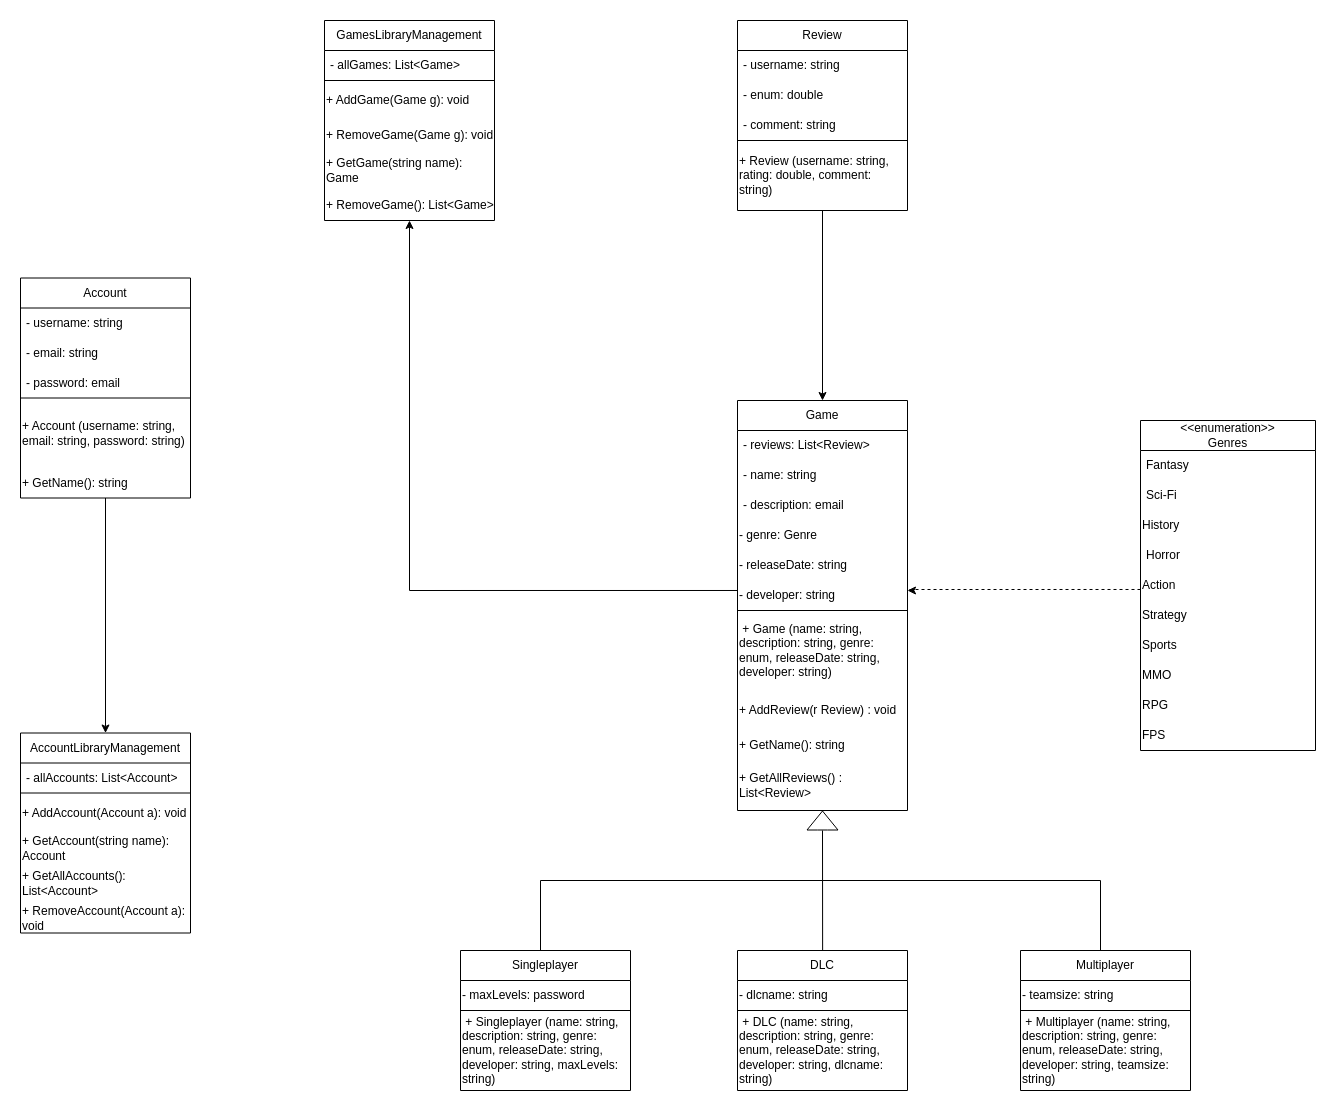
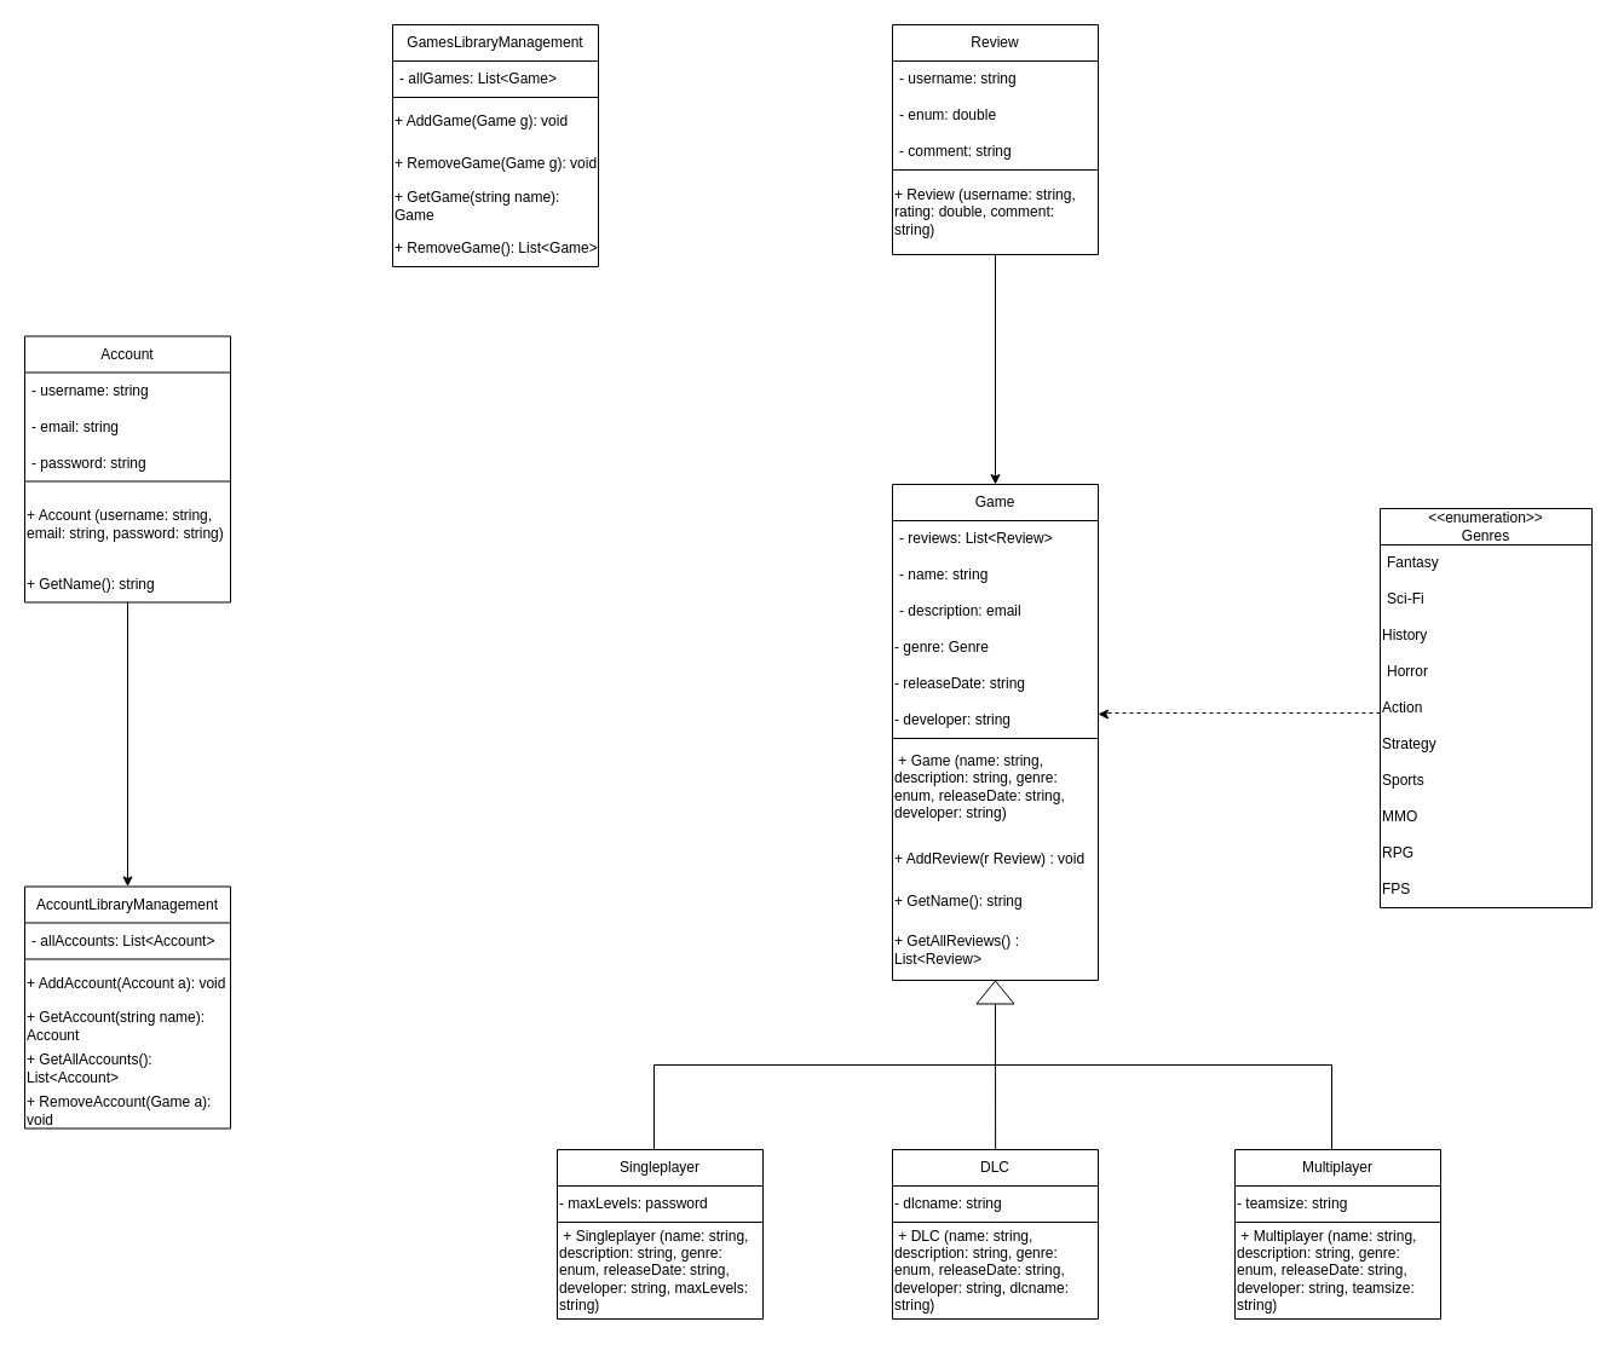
  <mxCell id="0" />
  <mxCell id="1" parent="0" />
  <mxCell id="2" value="Game" style="swimlane;fontStyle=0;childLayout=stackLayout;horizontal=1;startSize=30;horizontalStack=0;resizeParent=1;resizeParentMax=0;resizeLast=0;collapsible=1;marginBottom=0;whiteSpace=wrap;html=1;" parent="1" vertex="1"><mxGeometry x="737" y="400" width="170" height="410" as="geometry" /></mxCell>
  <mxCell id="3" value="- reviews: List&amp;lt;Review&amp;gt;&amp;nbsp;" style="text;strokeColor=none;fillColor=none;align=left;verticalAlign=middle;spacingLeft=4;spacingRight=4;overflow=hidden;points=[[0,0.5],[1,0.5]];portConstraint=eastwest;rotatable=0;whiteSpace=wrap;html=1;" parent="2" vertex="1"><mxGeometry y="30" width="170" height="30" as="geometry" /></mxCell>
  <mxCell id="4" value="- name: string" style="text;strokeColor=none;fillColor=none;align=left;verticalAlign=middle;spacingLeft=4;spacingRight=4;overflow=hidden;points=[[0,0.5],[1,0.5]];portConstraint=eastwest;rotatable=0;whiteSpace=wrap;html=1;" parent="2" vertex="1"><mxGeometry y="60" width="170" height="30" as="geometry" /></mxCell>
  <mxCell id="5" value="- description: email" style="text;strokeColor=none;fillColor=none;align=left;verticalAlign=middle;spacingLeft=4;spacingRight=4;overflow=hidden;points=[[0,0.5],[1,0.5]];portConstraint=eastwest;rotatable=0;whiteSpace=wrap;html=1;" parent="2" vertex="1"><mxGeometry y="90" width="170" height="30" as="geometry" /></mxCell>
  <mxCell id="6" value="- genre: Genre" style="text;html=1;strokeColor=none;fillColor=none;align=left;verticalAlign=middle;whiteSpace=wrap;rounded=0;" parent="2" vertex="1"><mxGeometry y="120" width="170" height="30" as="geometry" /></mxCell>
  <mxCell id="7" value="- releaseDate: string" style="text;html=1;strokeColor=none;fillColor=none;align=left;verticalAlign=middle;whiteSpace=wrap;rounded=0;" parent="2" vertex="1"><mxGeometry y="150" width="170" height="30" as="geometry" /></mxCell>
  <mxCell id="8" value="- developer: string" style="text;html=1;strokeColor=none;fillColor=none;align=left;verticalAlign=middle;whiteSpace=wrap;rounded=0;" parent="2" vertex="1"><mxGeometry y="180" width="170" height="30" as="geometry" /></mxCell>
  <mxCell id="9" value="" style="endArrow=none;html=1;rounded=0;entryX=1;entryY=0;entryDx=0;entryDy=0;exitX=0;exitY=0;exitDx=0;exitDy=0;" parent="2" source="10" target="10" edge="1"><mxGeometry width="50" height="50" relative="1" as="geometry"><mxPoint y="250" as="sourcePoint" /><mxPoint x="50" y="200" as="targetPoint" /></mxGeometry></mxCell>
  <mxCell id="10" value="&amp;nbsp;+ Game (name: string, description: string, genre: enum, releaseDate: string, developer: string)" style="text;html=1;strokeColor=none;fillColor=none;align=left;verticalAlign=middle;whiteSpace=wrap;rounded=0;" parent="2" vertex="1"><mxGeometry y="210" width="170" height="80" as="geometry" /></mxCell>
  <mxCell id="11" value="+ AddReview(r Review) : void" style="text;html=1;strokeColor=none;fillColor=none;align=left;verticalAlign=middle;whiteSpace=wrap;rounded=0;" parent="2" vertex="1"><mxGeometry y="290" width="170" height="40" as="geometry" /></mxCell>
  <mxCell id="12" value="+ GetName(): string" style="text;html=1;strokeColor=none;fillColor=none;align=left;verticalAlign=middle;whiteSpace=wrap;rounded=0;" parent="2" vertex="1"><mxGeometry y="330" width="170" height="30" as="geometry" /></mxCell>
  <mxCell id="13" value="+ GetAllReviews() : List&amp;lt;Review&amp;gt;" style="text;html=1;strokeColor=none;fillColor=none;align=left;verticalAlign=middle;whiteSpace=wrap;rounded=0;" parent="2" vertex="1"><mxGeometry y="360" width="170" height="50" as="geometry" /></mxCell>
  <mxCell id="14" value="Review" style="swimlane;fontStyle=0;childLayout=stackLayout;horizontal=1;startSize=30;horizontalStack=0;resizeParent=1;resizeParentMax=0;resizeLast=0;collapsible=1;marginBottom=0;whiteSpace=wrap;html=1;" parent="1" vertex="1"><mxGeometry x="737" y="20" width="170" height="190" as="geometry" /></mxCell>
  <mxCell id="15" value="- username: string" style="text;strokeColor=none;fillColor=none;align=left;verticalAlign=middle;spacingLeft=4;spacingRight=4;overflow=hidden;points=[[0,0.5],[1,0.5]];portConstraint=eastwest;rotatable=0;whiteSpace=wrap;html=1;" parent="14" vertex="1"><mxGeometry y="30" width="170" height="30" as="geometry" /></mxCell>
  <mxCell id="16" value="- enum: double" style="text;strokeColor=none;fillColor=none;align=left;verticalAlign=middle;spacingLeft=4;spacingRight=4;overflow=hidden;points=[[0,0.5],[1,0.5]];portConstraint=eastwest;rotatable=0;whiteSpace=wrap;html=1;" parent="14" vertex="1"><mxGeometry y="60" width="170" height="30" as="geometry" /></mxCell>
  <mxCell id="17" value="- comment: string" style="text;strokeColor=none;fillColor=none;align=left;verticalAlign=middle;spacingLeft=4;spacingRight=4;overflow=hidden;points=[[0,0.5],[1,0.5]];portConstraint=eastwest;rotatable=0;whiteSpace=wrap;html=1;" parent="14" vertex="1"><mxGeometry y="90" width="170" height="30" as="geometry" /></mxCell>
  <mxCell id="18" value="" style="endArrow=none;html=1;rounded=0;exitX=0;exitY=0;exitDx=0;exitDy=0;entryX=1;entryY=0;entryDx=0;entryDy=0;" parent="14" source="19" target="19" edge="1"><mxGeometry width="50" height="50" relative="1" as="geometry"><mxPoint x="40" y="200" as="sourcePoint" /><mxPoint x="90" y="150" as="targetPoint" /></mxGeometry></mxCell>
  <mxCell id="19" value="+ Review (username: string, rating: double, comment: string)&amp;nbsp;" style="text;html=1;strokeColor=none;fillColor=none;align=left;verticalAlign=middle;whiteSpace=wrap;rounded=0;" parent="14" vertex="1"><mxGeometry y="120" width="170" height="70" as="geometry" /></mxCell>
  <mxCell id="20" value="AccountLibraryManagement" style="swimlane;fontStyle=0;childLayout=stackLayout;horizontal=1;startSize=30;horizontalStack=0;resizeParent=1;resizeParentMax=0;resizeLast=0;collapsible=1;marginBottom=0;whiteSpace=wrap;html=1;" parent="1" vertex="1"><mxGeometry x="20" y="732.5" width="170" height="200" as="geometry" /></mxCell>
  <mxCell id="21" value="" style="endArrow=none;html=1;rounded=0;exitX=0;exitY=0;exitDx=0;exitDy=0;entryX=1;entryY=0;entryDx=0;entryDy=0;" parent="20" edge="1"><mxGeometry width="50" height="50" relative="1" as="geometry"><mxPoint x="-2.274e-13" y="60" as="sourcePoint" /><mxPoint x="170.0" y="60" as="targetPoint" /></mxGeometry></mxCell>
  <mxCell id="22" value="- allAccounts: List&amp;lt;Account&amp;gt;" style="text;strokeColor=none;fillColor=none;align=left;verticalAlign=middle;spacingLeft=4;spacingRight=4;overflow=hidden;points=[[0,0.5],[1,0.5]];portConstraint=eastwest;rotatable=0;whiteSpace=wrap;html=1;" parent="20" vertex="1"><mxGeometry y="30" width="170" height="30" as="geometry" /></mxCell>
  <mxCell id="23" value="+ AddAccount(Account a): void" style="text;html=1;strokeColor=none;fillColor=none;align=left;verticalAlign=middle;whiteSpace=wrap;rounded=0;" parent="20" vertex="1"><mxGeometry y="60" width="170" height="40" as="geometry" /></mxCell>
  <mxCell id="24" value="+ GetAccount(string name): Account" style="text;html=1;strokeColor=none;fillColor=none;align=left;verticalAlign=middle;whiteSpace=wrap;rounded=0;" parent="20" vertex="1"><mxGeometry y="100" width="170" height="30" as="geometry" /></mxCell>
  <mxCell id="25" value="+ GetAllAccounts(): List&amp;lt;Account&amp;gt;" style="text;html=1;strokeColor=none;fillColor=none;align=left;verticalAlign=middle;whiteSpace=wrap;rounded=0;" parent="20" vertex="1"><mxGeometry y="130" width="170" height="40" as="geometry" /></mxCell>
- <mxCell id="26" value="+ RemoveAccount(Account a): void" style="text;html=1;strokeColor=none;fillColor=none;align=left;verticalAlign=middle;whiteSpace=wrap;rounded=0;" parent="20" vertex="1"><mxGeometry y="170" width="170" height="30" as="geometry" /></mxCell>
+ <mxCell id="26" value="+ RemoveAccount(Game a): void" style="text;html=1;strokeColor=none;fillColor=none;align=left;verticalAlign=middle;whiteSpace=wrap;rounded=0;" parent="20" vertex="1"><mxGeometry y="170" width="170" height="30" as="geometry" /></mxCell>
  <mxCell id="27" value="&amp;lt;&amp;lt;enumeration&amp;gt;&amp;gt;&lt;br&gt;Genres" style="swimlane;fontStyle=0;childLayout=stackLayout;horizontal=1;startSize=30;horizontalStack=0;resizeParent=1;resizeParentMax=0;resizeLast=0;collapsible=1;marginBottom=0;whiteSpace=wrap;html=1;" parent="1" vertex="1"><mxGeometry x="1140" y="420" width="175" height="330" as="geometry" /></mxCell>
  <mxCell id="28" value="Fantasy" style="text;strokeColor=none;fillColor=none;align=left;verticalAlign=middle;spacingLeft=4;spacingRight=4;overflow=hidden;points=[[0,0.5],[1,0.5]];portConstraint=eastwest;rotatable=0;whiteSpace=wrap;html=1;" parent="27" vertex="1"><mxGeometry y="30" width="175" height="30" as="geometry" /></mxCell>
  <mxCell id="29" value="Sci-Fi" style="text;strokeColor=none;fillColor=none;align=left;verticalAlign=middle;spacingLeft=4;spacingRight=4;overflow=hidden;points=[[0,0.5],[1,0.5]];portConstraint=eastwest;rotatable=0;whiteSpace=wrap;html=1;" parent="27" vertex="1"><mxGeometry y="60" width="175" height="30" as="geometry" /></mxCell>
  <mxCell id="30" value="History" style="text;html=1;strokeColor=none;fillColor=none;align=left;verticalAlign=middle;whiteSpace=wrap;rounded=0;" parent="27" vertex="1"><mxGeometry y="90" width="175" height="30" as="geometry" /></mxCell>
  <mxCell id="31" value="Horror" style="text;strokeColor=none;fillColor=none;align=left;verticalAlign=middle;spacingLeft=4;spacingRight=4;overflow=hidden;points=[[0,0.5],[1,0.5]];portConstraint=eastwest;rotatable=0;whiteSpace=wrap;html=1;" parent="27" vertex="1"><mxGeometry y="120" width="175" height="30" as="geometry" /></mxCell>
  <mxCell id="32" value="Action" style="text;html=1;strokeColor=none;fillColor=none;align=left;verticalAlign=middle;whiteSpace=wrap;rounded=0;" parent="27" vertex="1"><mxGeometry y="150" width="175" height="30" as="geometry" /></mxCell>
  <mxCell id="33" value="Strategy" style="text;html=1;strokeColor=none;fillColor=none;align=left;verticalAlign=middle;whiteSpace=wrap;rounded=0;" parent="27" vertex="1"><mxGeometry y="180" width="175" height="30" as="geometry" /></mxCell>
  <mxCell id="34" value="Sports" style="text;html=1;strokeColor=none;fillColor=none;align=left;verticalAlign=middle;whiteSpace=wrap;rounded=0;" parent="27" vertex="1"><mxGeometry y="210" width="175" height="30" as="geometry" /></mxCell>
  <mxCell id="35" value="MMO" style="text;html=1;strokeColor=none;fillColor=none;align=left;verticalAlign=middle;whiteSpace=wrap;rounded=0;" parent="27" vertex="1"><mxGeometry y="240" width="175" height="30" as="geometry" /></mxCell>
  <mxCell id="36" value="RPG" style="text;html=1;strokeColor=none;fillColor=none;align=left;verticalAlign=middle;whiteSpace=wrap;rounded=0;" parent="27" vertex="1"><mxGeometry y="270" width="175" height="30" as="geometry" /></mxCell>
  <mxCell id="37" value="FPS" style="text;html=1;strokeColor=none;fillColor=none;align=left;verticalAlign=middle;whiteSpace=wrap;rounded=0;" parent="27" vertex="1"><mxGeometry y="300" width="175" height="30" as="geometry" /></mxCell>
  <mxCell id="38" value="" style="endArrow=none;dashed=1;html=1;rounded=0;entryX=1;entryY=0;entryDx=0;entryDy=0;exitX=0;exitY=0.333;exitDx=0;exitDy=0;exitPerimeter=0;" parent="1" edge="1"><mxGeometry width="50" height="50" relative="1" as="geometry"><mxPoint x="1140" y="588.99" as="sourcePoint" /><mxPoint x="907" y="589" as="targetPoint" /><Array as="points"><mxPoint x="1040" y="589" /></Array></mxGeometry></mxCell>
  <mxCell id="39" value="" style="endArrow=classic;html=1;rounded=0;entryX=1;entryY=0;entryDx=0;entryDy=0;" parent="1" edge="1"><mxGeometry width="50" height="50" relative="1" as="geometry"><mxPoint x="910" y="590" as="sourcePoint" /><mxPoint x="907" y="590" as="targetPoint" /></mxGeometry></mxCell>
  <mxCell id="40" value="" style="endArrow=classic;html=1;rounded=0;exitX=0.5;exitY=1;exitDx=0;exitDy=0;" parent="1" source="19" edge="1"><mxGeometry width="50" height="50" relative="1" as="geometry"><mxPoint x="890" y="950" as="sourcePoint" /><mxPoint x="822" y="400" as="targetPoint" /></mxGeometry></mxCell>
  <mxCell id="41" value="DLC" style="swimlane;fontStyle=0;childLayout=stackLayout;horizontal=1;startSize=30;horizontalStack=0;resizeParent=1;resizeParentMax=0;resizeLast=0;collapsible=1;marginBottom=0;whiteSpace=wrap;html=1;" parent="1" vertex="1"><mxGeometry x="737" y="950" width="170" height="140" as="geometry" /></mxCell>
  <mxCell id="42" value="- dlcname: string" style="text;html=1;strokeColor=none;fillColor=none;align=left;verticalAlign=middle;whiteSpace=wrap;rounded=0;" parent="41" vertex="1"><mxGeometry y="30" width="170" height="30" as="geometry" /></mxCell>
  <mxCell id="43" value="" style="endArrow=none;html=1;rounded=0;entryX=1;entryY=0;entryDx=0;entryDy=0;exitX=0;exitY=0;exitDx=0;exitDy=0;" parent="41" source="44" target="44" edge="1"><mxGeometry width="50" height="50" relative="1" as="geometry"><mxPoint y="250" as="sourcePoint" /><mxPoint x="50" y="200" as="targetPoint" /></mxGeometry></mxCell>
  <mxCell id="44" value="&amp;nbsp;+ DLC (name: string, description: string, genre: enum, releaseDate: string, developer: string, dlcname: string)" style="text;html=1;strokeColor=none;fillColor=none;align=left;verticalAlign=middle;whiteSpace=wrap;rounded=0;" parent="41" vertex="1"><mxGeometry y="60" width="170" height="80" as="geometry" /></mxCell>
  <mxCell id="45" value="GamesLibraryManagement" style="swimlane;fontStyle=0;childLayout=stackLayout;horizontal=1;startSize=30;horizontalStack=0;resizeParent=1;resizeParentMax=0;resizeLast=0;collapsible=1;marginBottom=0;whiteSpace=wrap;html=1;" parent="1" vertex="1"><mxGeometry x="324" y="20" width="170" height="200" as="geometry" /></mxCell>
  <mxCell id="46" value="" style="endArrow=none;html=1;rounded=0;exitX=0;exitY=0;exitDx=0;exitDy=0;entryX=1;entryY=0;entryDx=0;entryDy=0;" parent="45" source="48" target="48" edge="1"><mxGeometry width="50" height="50" relative="1" as="geometry"><mxPoint x="40" y="200" as="sourcePoint" /><mxPoint x="90" y="150" as="targetPoint" /></mxGeometry></mxCell>
  <mxCell id="47" value="- allGames: List&amp;lt;Game&amp;gt;" style="text;strokeColor=none;fillColor=none;align=left;verticalAlign=middle;spacingLeft=4;spacingRight=4;overflow=hidden;points=[[0,0.5],[1,0.5]];portConstraint=eastwest;rotatable=0;whiteSpace=wrap;html=1;" parent="45" vertex="1"><mxGeometry y="30" width="170" height="30" as="geometry" /></mxCell>
  <mxCell id="48" value="+ AddGame(Game g): void" style="text;html=1;strokeColor=none;fillColor=none;align=left;verticalAlign=middle;whiteSpace=wrap;rounded=0;" parent="45" vertex="1"><mxGeometry y="60" width="170" height="40" as="geometry" /></mxCell>
  <mxCell id="49" value="+ RemoveGame(Game g): void" style="text;html=1;strokeColor=none;fillColor=none;align=left;verticalAlign=middle;whiteSpace=wrap;rounded=0;" parent="45" vertex="1"><mxGeometry y="100" width="170" height="30" as="geometry" /></mxCell>
  <mxCell id="50" value="+ GetGame(string name): Game" style="text;html=1;strokeColor=none;fillColor=none;align=left;verticalAlign=middle;whiteSpace=wrap;rounded=0;" parent="45" vertex="1"><mxGeometry y="130" width="170" height="40" as="geometry" /></mxCell>
  <mxCell id="51" value="+ RemoveGame(): List&amp;lt;Game&amp;gt;" style="text;html=1;strokeColor=none;fillColor=none;align=left;verticalAlign=middle;whiteSpace=wrap;rounded=0;" parent="45" vertex="1"><mxGeometry y="170" width="170" height="30" as="geometry" /></mxCell>
  <mxCell id="52" value="Account" style="swimlane;fontStyle=0;childLayout=stackLayout;horizontal=1;startSize=30;horizontalStack=0;resizeParent=1;resizeParentMax=0;resizeLast=0;collapsible=1;marginBottom=0;whiteSpace=wrap;html=1;" parent="1" vertex="1"><mxGeometry x="20" y="277.5" width="170" height="220" as="geometry" /></mxCell>
  <mxCell id="53" value="- username: string" style="text;strokeColor=none;fillColor=none;align=left;verticalAlign=middle;spacingLeft=4;spacingRight=4;overflow=hidden;points=[[0,0.5],[1,0.5]];portConstraint=eastwest;rotatable=0;whiteSpace=wrap;html=1;" parent="52" vertex="1"><mxGeometry y="30" width="170" height="30" as="geometry" /></mxCell>
  <mxCell id="54" value="- email: string" style="text;strokeColor=none;fillColor=none;align=left;verticalAlign=middle;spacingLeft=4;spacingRight=4;overflow=hidden;points=[[0,0.5],[1,0.5]];portConstraint=eastwest;rotatable=0;whiteSpace=wrap;html=1;" parent="52" vertex="1"><mxGeometry y="60" width="170" height="30" as="geometry" /></mxCell>
- <mxCell id="55" value="- password: email" style="text;strokeColor=none;fillColor=none;align=left;verticalAlign=middle;spacingLeft=4;spacingRight=4;overflow=hidden;points=[[0,0.5],[1,0.5]];portConstraint=eastwest;rotatable=0;whiteSpace=wrap;html=1;" parent="52" vertex="1"><mxGeometry y="90" width="170" height="30" as="geometry" /></mxCell>
+ <mxCell id="55" value="- password: string" style="text;strokeColor=none;fillColor=none;align=left;verticalAlign=middle;spacingLeft=4;spacingRight=4;overflow=hidden;points=[[0,0.5],[1,0.5]];portConstraint=eastwest;rotatable=0;whiteSpace=wrap;html=1;" parent="52" vertex="1"><mxGeometry y="90" width="170" height="30" as="geometry" /></mxCell>
  <mxCell id="56" value="" style="endArrow=none;html=1;rounded=0;exitX=0;exitY=0;exitDx=0;exitDy=0;entryX=1;entryY=0;entryDx=0;entryDy=0;" parent="52" source="57" target="57" edge="1"><mxGeometry width="50" height="50" relative="1" as="geometry"><mxPoint x="40" y="200" as="sourcePoint" /><mxPoint x="90" y="150" as="targetPoint" /></mxGeometry></mxCell>
  <mxCell id="57" value="+ Account (username: string, email: string, password: string)&amp;nbsp;" style="text;html=1;strokeColor=none;fillColor=none;align=left;verticalAlign=middle;whiteSpace=wrap;rounded=0;" parent="52" vertex="1"><mxGeometry y="120" width="170" height="70" as="geometry" /></mxCell>
  <mxCell id="58" value="+ GetName(): string" style="text;html=1;strokeColor=none;fillColor=none;align=left;verticalAlign=middle;whiteSpace=wrap;rounded=0;" parent="52" vertex="1"><mxGeometry y="190" width="170" height="30" as="geometry" /></mxCell>
- <mxCell id="59" value="" style="endArrow=classic;html=1;rounded=0;exitX=-0.002;exitY=0.333;exitDx=0;exitDy=0;entryX=0.5;entryY=1;entryDx=0;entryDy=0;exitPerimeter=0;" parent="1" source="8" target="51" edge="1"><mxGeometry width="50" height="50" relative="1" as="geometry"><mxPoint x="832" y="220" as="sourcePoint" /><mxPoint x="832" y="410" as="targetPoint" /><Array as="points"><mxPoint x="409" y="590" /></Array></mxGeometry></mxCell>
  <mxCell id="60" value="" style="endArrow=classic;html=1;rounded=0;exitX=0.5;exitY=1;exitDx=0;exitDy=0;entryX=0.5;entryY=0;entryDx=0;entryDy=0;" parent="1" source="58" target="20" edge="1"><mxGeometry width="50" height="50" relative="1" as="geometry"><mxPoint x="463" y="547.5" as="sourcePoint" /><mxPoint x="220" y="547.5" as="targetPoint" /></mxGeometry></mxCell>
  <mxCell id="61" value="" style="shape=flexArrow;endArrow=classic;html=1;rounded=0;entryX=0.5;entryY=1;entryDx=0;entryDy=0;" edge="1" parent="1" target="13"><mxGeometry width="50" height="50" relative="1" as="geometry"><mxPoint x="822" y="830" as="sourcePoint" /><mxPoint x="930" y="950" as="targetPoint" /></mxGeometry></mxCell>
  <mxCell id="62" value="" style="endArrow=none;html=1;rounded=0;exitX=0.489;exitY=-0.001;exitDx=0;exitDy=0;exitPerimeter=0;" edge="1" parent="1"><mxGeometry width="50" height="50" relative="1" as="geometry"><mxPoint x="822.13" y="949.86" as="sourcePoint" /><mxPoint x="822" y="830" as="targetPoint" /></mxGeometry></mxCell>
  <mxCell id="63" value="" style="endArrow=none;html=1;rounded=0;" edge="1" parent="1"><mxGeometry width="50" height="50" relative="1" as="geometry"><mxPoint x="1100" y="950" as="sourcePoint" /><mxPoint x="540" y="950" as="targetPoint" /><Array as="points"><mxPoint x="1100" y="880" /><mxPoint x="540" y="880" /></Array></mxGeometry></mxCell>
  <mxCell id="64" value="Singleplayer" style="swimlane;fontStyle=0;childLayout=stackLayout;horizontal=1;startSize=30;horizontalStack=0;resizeParent=1;resizeParentMax=0;resizeLast=0;collapsible=1;marginBottom=0;whiteSpace=wrap;html=1;" vertex="1" parent="1"><mxGeometry x="460" y="950" width="170" height="140" as="geometry" /></mxCell>
  <mxCell id="65" value="- maxLevels: password" style="text;html=1;strokeColor=none;fillColor=none;align=left;verticalAlign=middle;whiteSpace=wrap;rounded=0;" vertex="1" parent="64"><mxGeometry y="30" width="170" height="30" as="geometry" /></mxCell>
  <mxCell id="66" value="" style="endArrow=none;html=1;rounded=0;entryX=1;entryY=0;entryDx=0;entryDy=0;exitX=0;exitY=0;exitDx=0;exitDy=0;" edge="1" parent="64" source="67" target="67"><mxGeometry width="50" height="50" relative="1" as="geometry"><mxPoint y="250" as="sourcePoint" /><mxPoint x="50" y="200" as="targetPoint" /></mxGeometry></mxCell>
  <mxCell id="67" value="&amp;nbsp;+ Singleplayer&amp;nbsp;(name: string, description: string, genre: enum, releaseDate: string, developer: string, maxLevels: string)" style="text;html=1;strokeColor=none;fillColor=none;align=left;verticalAlign=middle;whiteSpace=wrap;rounded=0;" vertex="1" parent="64"><mxGeometry y="60" width="170" height="80" as="geometry" /></mxCell>
  <mxCell id="68" value="Multiplayer" style="swimlane;fontStyle=0;childLayout=stackLayout;horizontal=1;startSize=30;horizontalStack=0;resizeParent=1;resizeParentMax=0;resizeLast=0;collapsible=1;marginBottom=0;whiteSpace=wrap;html=1;" vertex="1" parent="1"><mxGeometry x="1020" y="950" width="170" height="140" as="geometry" /></mxCell>
  <mxCell id="69" value="- teamsize: string" style="text;html=1;strokeColor=none;fillColor=none;align=left;verticalAlign=middle;whiteSpace=wrap;rounded=0;" vertex="1" parent="68"><mxGeometry y="30" width="170" height="30" as="geometry" /></mxCell>
  <mxCell id="70" value="" style="endArrow=none;html=1;rounded=0;entryX=1;entryY=0;entryDx=0;entryDy=0;exitX=0;exitY=0;exitDx=0;exitDy=0;" edge="1" parent="68" source="71" target="71"><mxGeometry width="50" height="50" relative="1" as="geometry"><mxPoint y="250" as="sourcePoint" /><mxPoint x="50" y="200" as="targetPoint" /></mxGeometry></mxCell>
  <mxCell id="71" value="&amp;nbsp;+ Multiplayer (name: string, description: string, genre: enum, releaseDate: string, developer: string, teamsize: string)" style="text;html=1;strokeColor=none;fillColor=none;align=left;verticalAlign=middle;whiteSpace=wrap;rounded=0;" vertex="1" parent="68"><mxGeometry y="60" width="170" height="80" as="geometry" /></mxCell>
